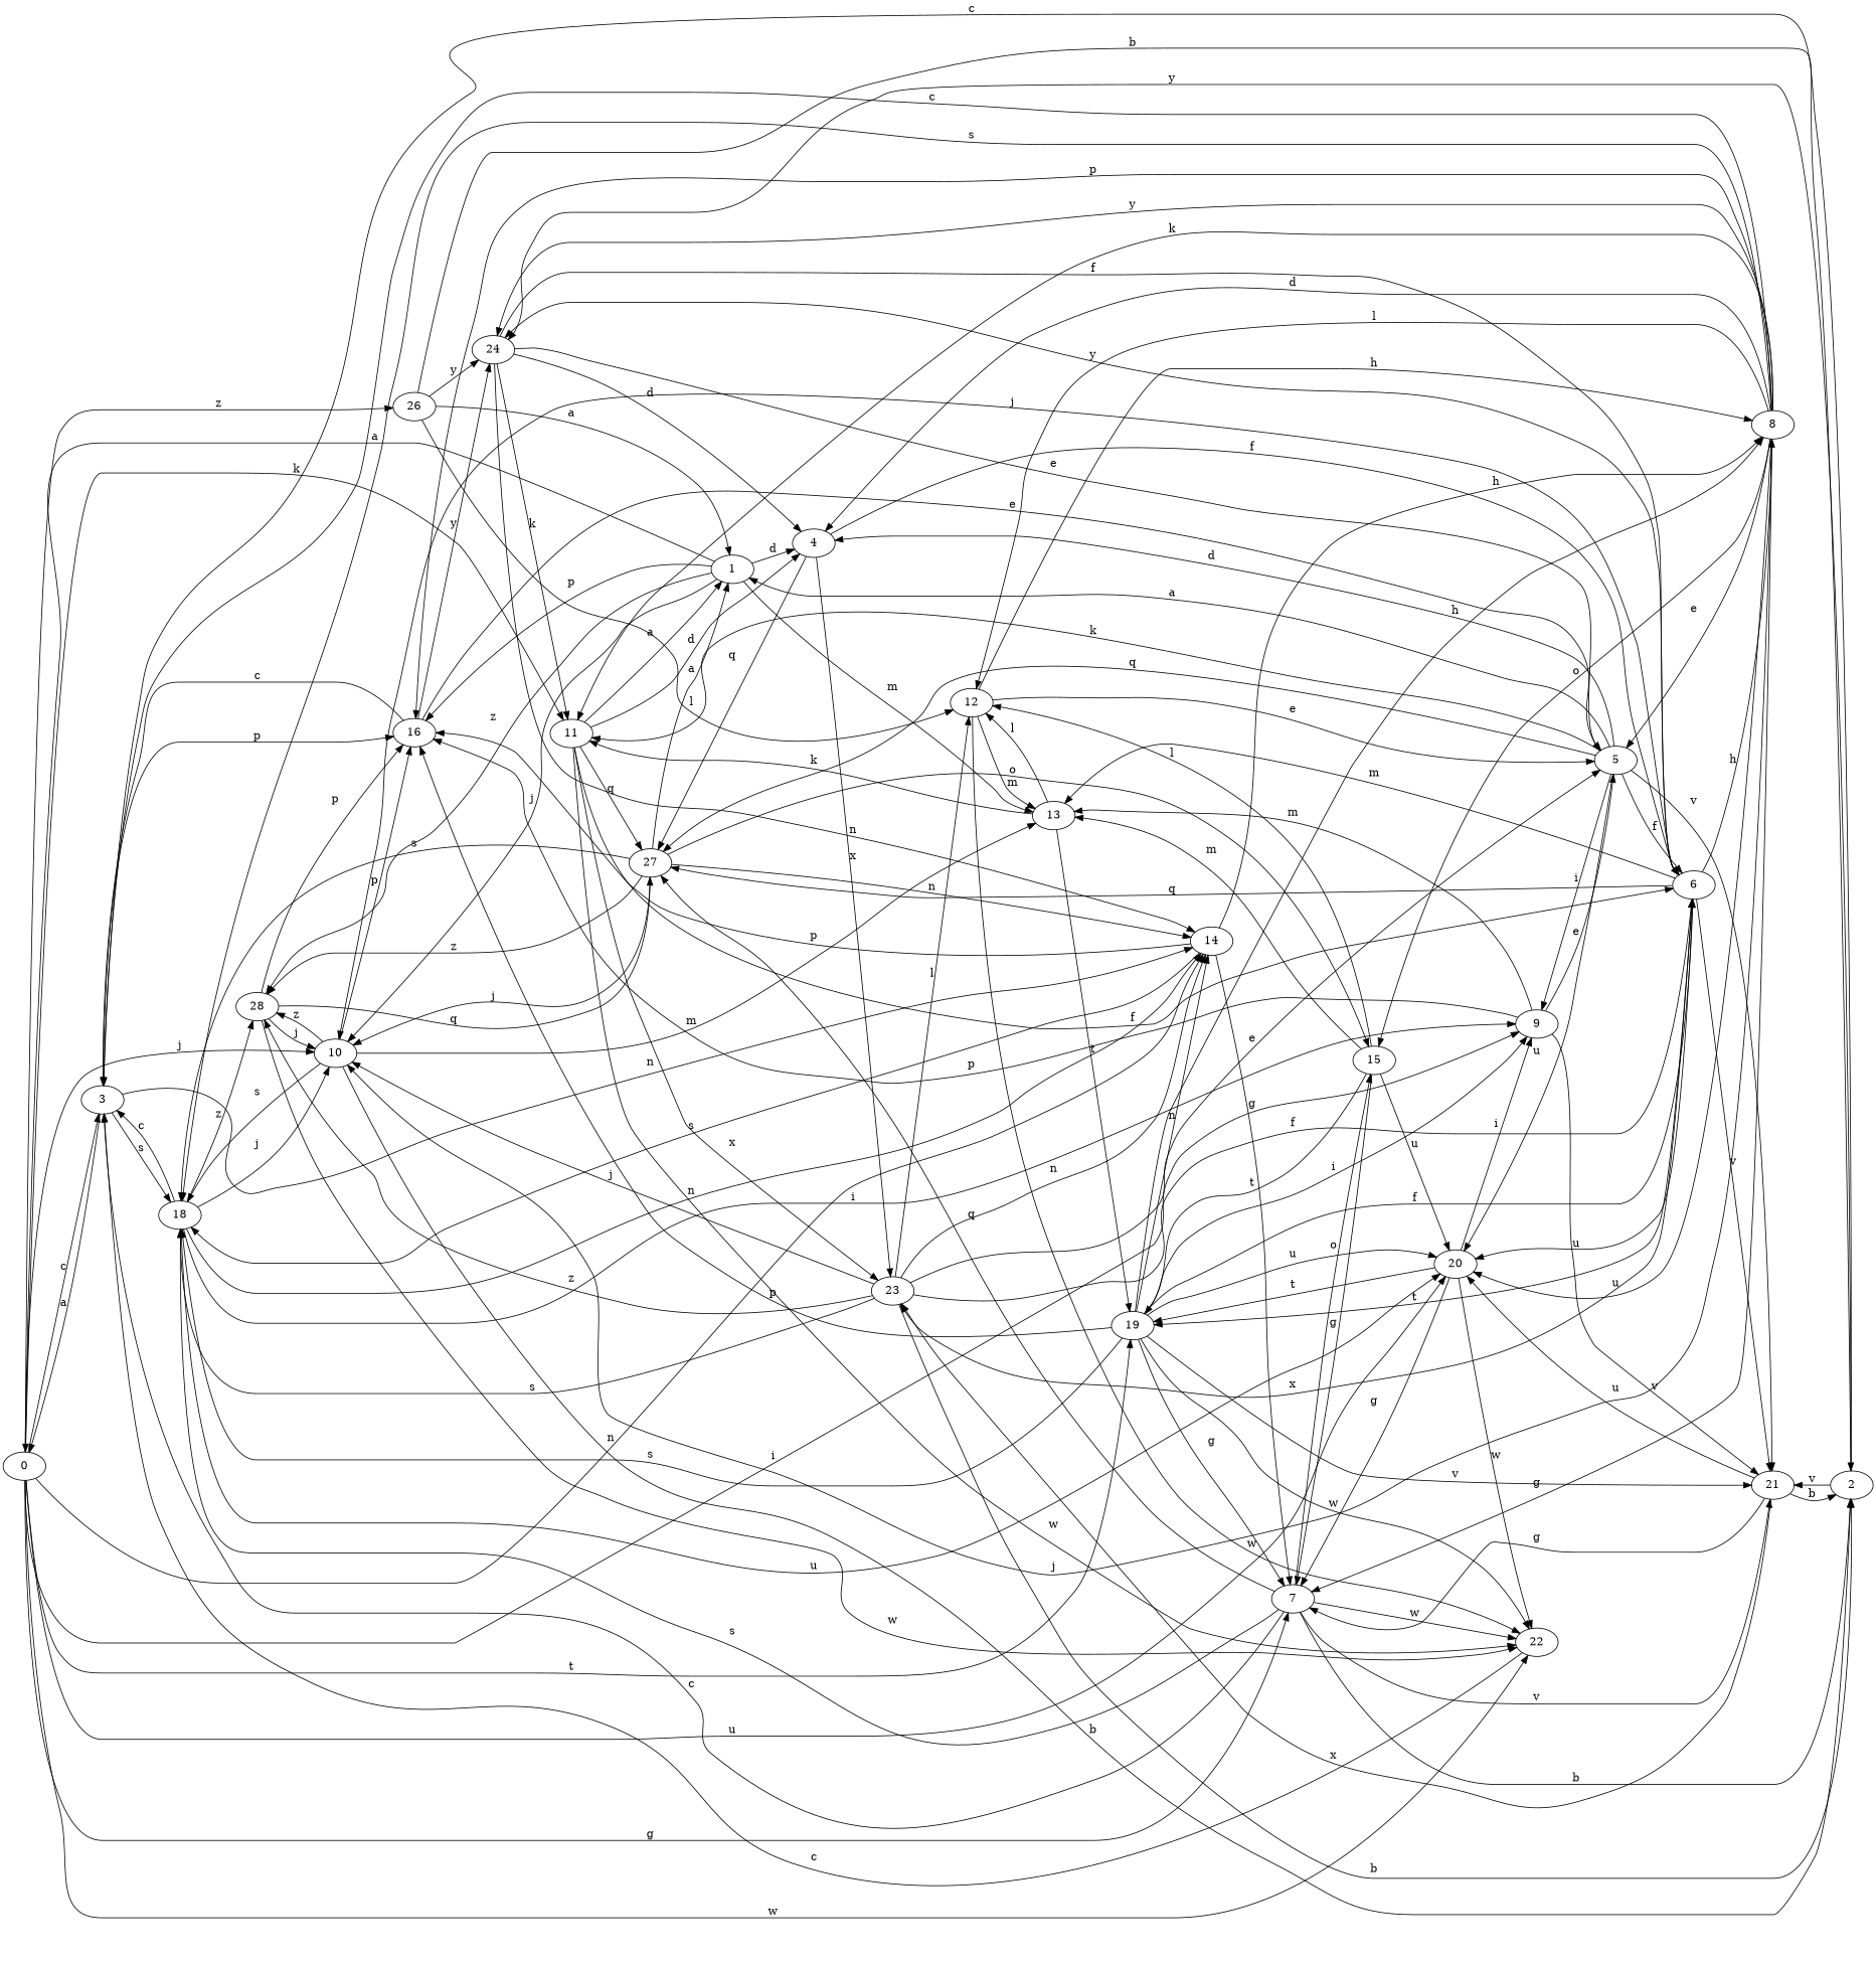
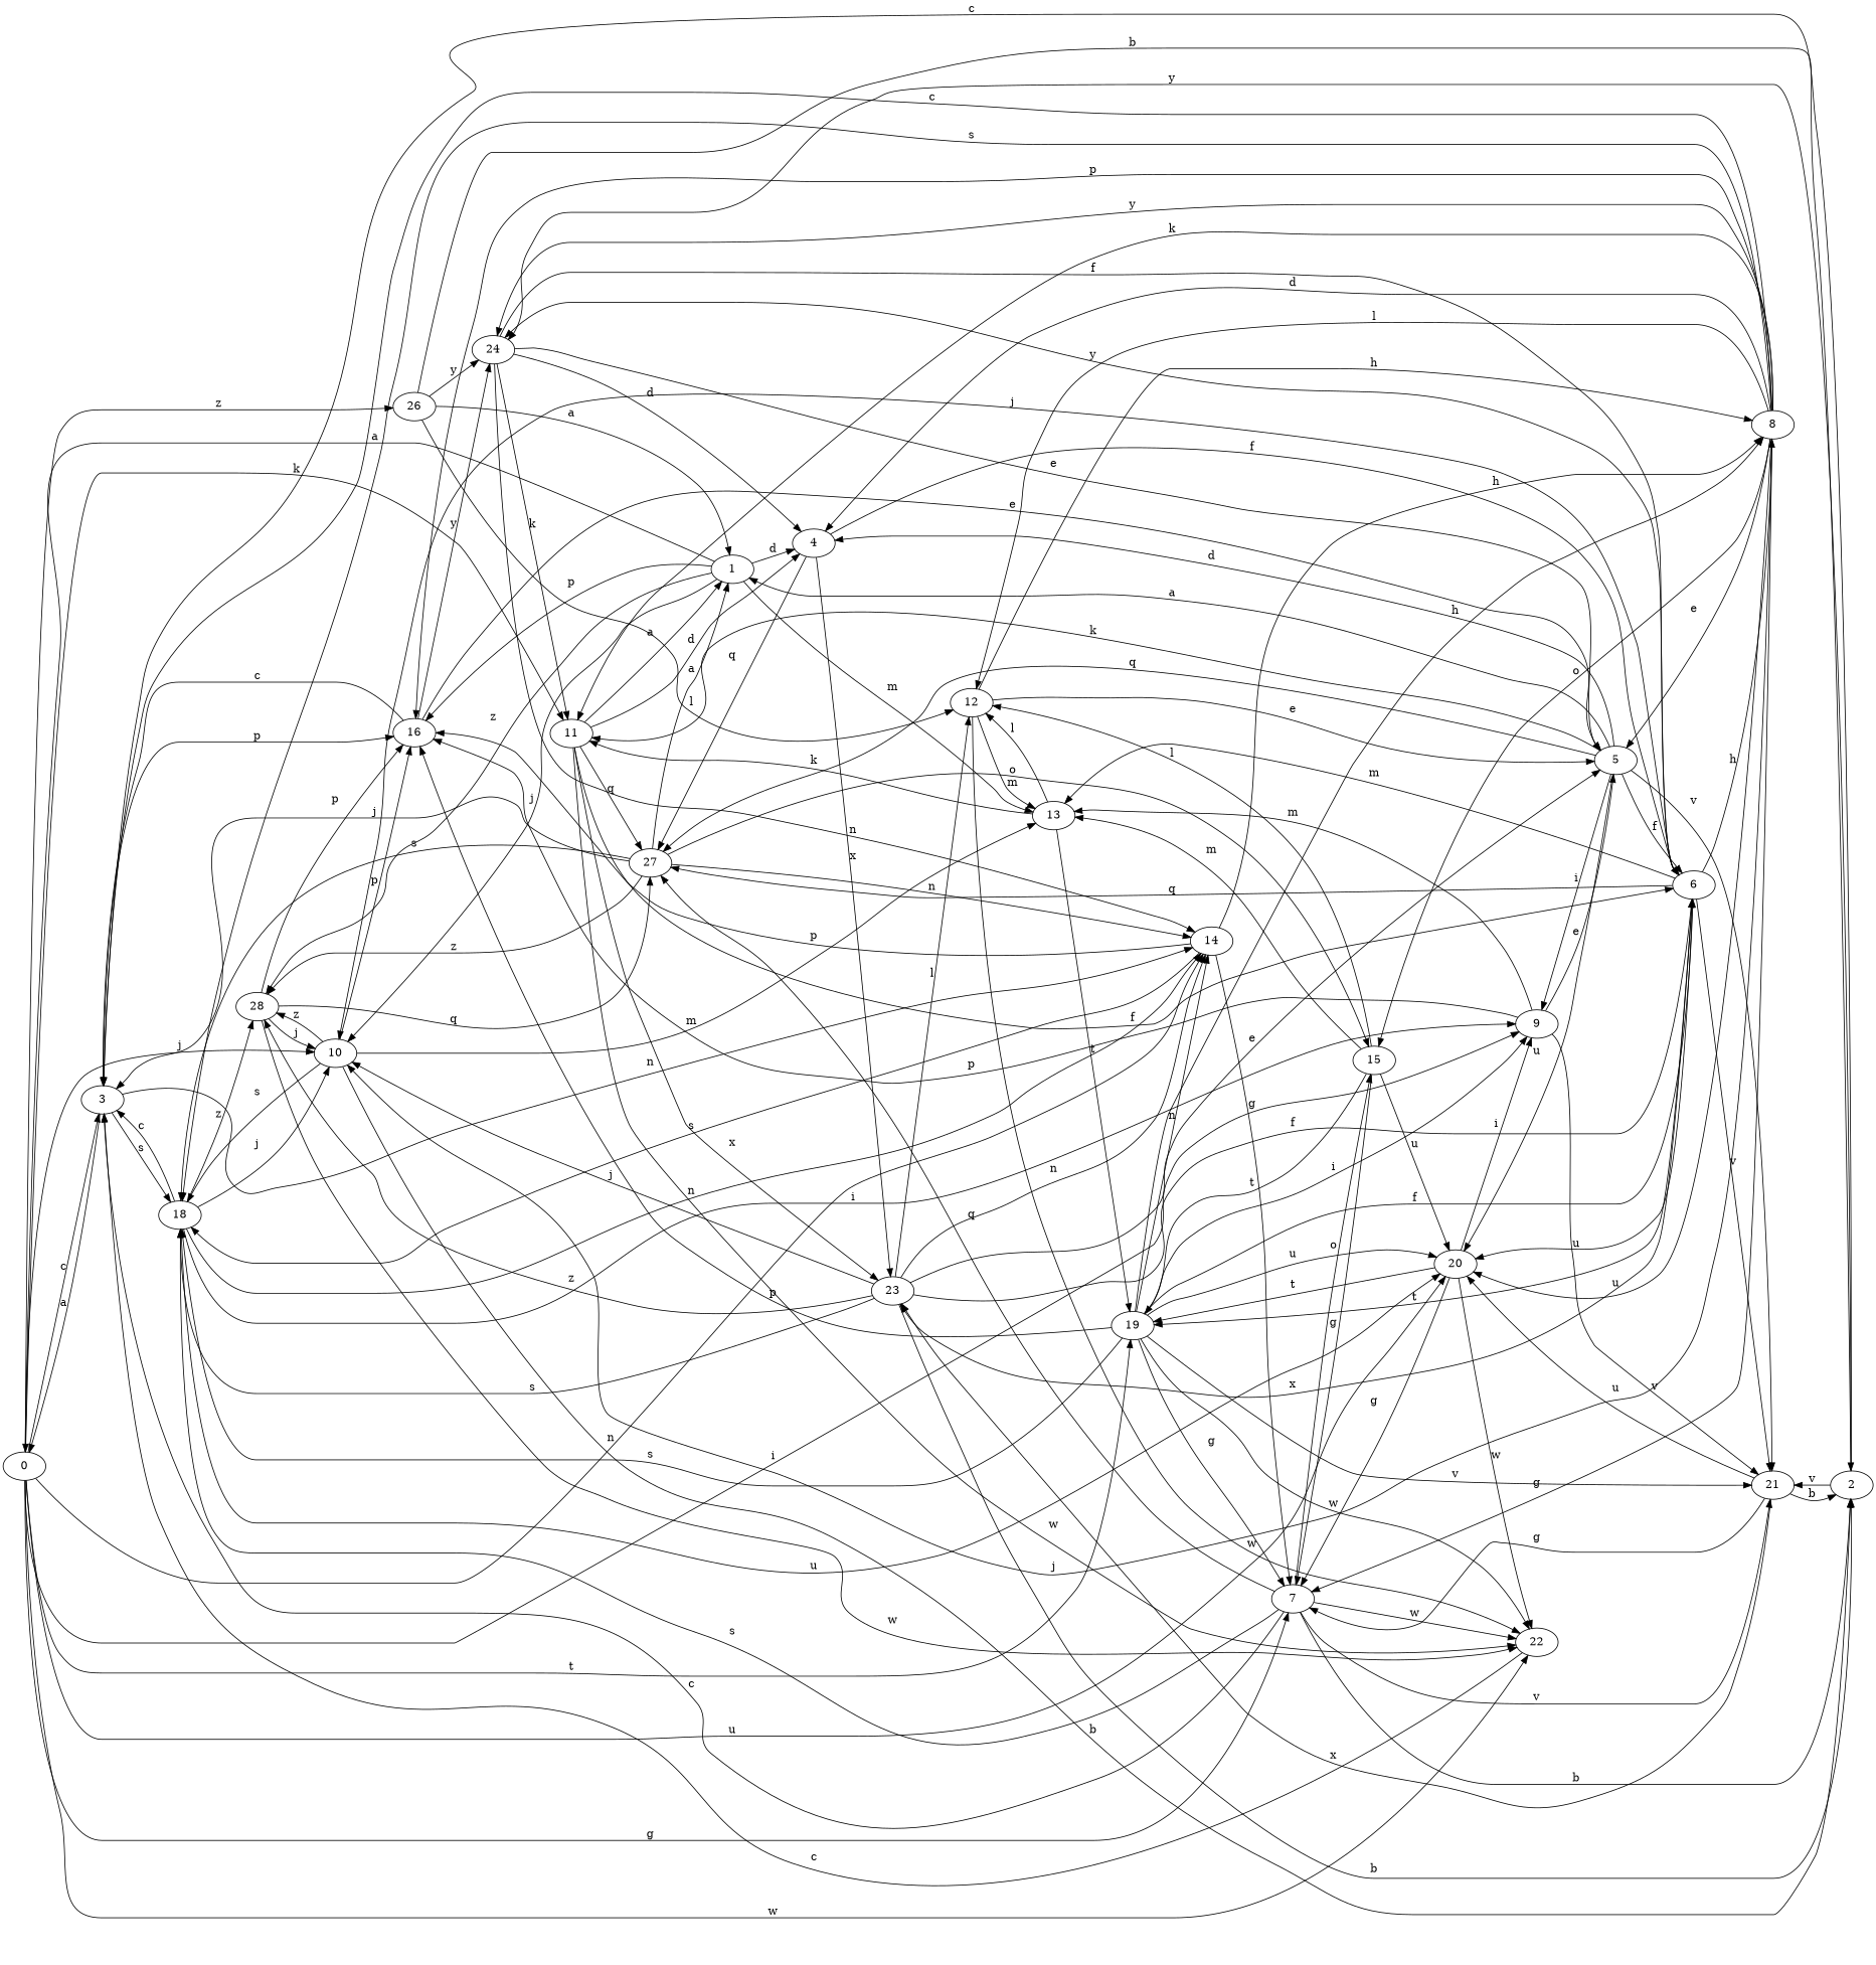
  strict digraph {
    rankdir=LR
    0
    3
    7
    9
    10
    11
    14
    19
    20
    22
    26
    16
    18
    2
    21
    n16 [label=27]
    15
    13
    5
    28
    1
    4
    6
    23
    8
    24
    12
    0 -> 3 [label=c]
    0 -> 7 [label=g]
    0 -> 9 [label=i]
    0 -> 10 [label=j]
    0 -> 11 [label=k]
    0 -> 14 [label=n]
    0 -> 19 [label=t]
    0 -> 20 [label=u]
    0 -> 22 [label=w]
    0 -> 26 [label=z]
    3 -> 0 [label=a]
    3 -> 14 [label=n]
    3 -> 16 [label=p]
    3 -> 18 [label=s]
    7 -> 3 [label=c]
    7 -> 22 [label=w]
    7 -> 18 [label=s]
    7 -> 2 [label=b]
    7 -> 21 [label=v]
    7 -> n16 [label=q]
    7 -> 15 [label=o]
    9 -> 16 [label=p]
    9 -> 21 [label=v]
    9 -> 13 [label=m]
    9 -> 5 [label=e]
    10 -> 16 [label=p]
    10 -> 18 [label=s]
    10 -> 2 [label=b]
    10 -> 13 [label=m]
    10 -> 28 [label=z]
    11 -> 22 [label=w]
    11 -> n16 [label=q]
    11 -> 1 [label=a]
    11 -> 4 [label=d]
    11 -> 6 [label=f]
    11 -> 23 [label=x]
    14 -> 7 [label=g]
    14 -> 16 [label=p]
    14 -> 18 [label=s]
    14 -> 8 [label=h]
    19 -> 7 [label=g]
    19 -> 9 [label=i]
    19 -> 14 [label=n]
    19 -> 20 [label=u]
    19 -> 22 [label=w]
    19 -> 16 [label=p]
    19 -> 18 [label=s]
    19 -> 21 [label=v]
    19 -> 6 [label=f]
    19 -> 8 [label=h]
    20 -> 7 [label=g]
    20 -> 9 [label=i]
    20 -> 19 [label=t]
    20 -> 22 [label=w]
    22 -> 3 [label=c]
    26 -> 2 [label=b]
    26 -> 1 [label=a]
    26 -> 24 [label=y]
    26 -> 12 [label=l]
    16 -> 3 [label=c]
    16 -> 5 [label=e]
    16 -> 24 [label=y]
    18 -> 3 [label=c]
    18 -> 9 [label=i]
    18 -> 10 [label=j]
    18 -> 14 [label=n]
    18 -> 20 [label=u]
    18 -> 28 [label=z]
    2 -> 3 [label=c]
    2 -> 21 [label=v]
    2 -> 24 [label=y]
    21 -> 7 [label=g]
    21 -> 20 [label=u]
    21 -> 2 [label=b]
    21 -> 23 [label=x]
-   n16 -> 10 [label=j]
+   n16 -> 3 [label=j]
    n16 -> 14 [label=n]
    n16 -> 18 [label=s]
    n16 -> 15 [label=o]
    n16 -> 28 [label=z]
    n16 -> 1 [label=a]
    15 -> 7 [label=g]
    15 -> 19 [label=t]
    15 -> 20 [label=u]
    15 -> 13 [label=m]
    15 -> 12 [label=l]
    13 -> 11 [label=k]
    13 -> 19 [label=t]
    13 -> 12 [label=l]
    5 -> 9 [label=i]
    5 -> 11 [label=k]
    5 -> 20 [label=u]
    5 -> 21 [label=v]
    5 -> n16 [label=q]
    5 -> 1 [label=a]
    5 -> 4 [label=d]
    5 -> 6 [label=f]
    28 -> 10 [label=j]
    28 -> 22 [label=w]
    28 -> 16 [label=p]
    28 -> n16 [label=q]
    1 -> 0 [label=a]
    1 -> 10 [label=j]
    1 -> 16 [label=p]
    1 -> 13 [label=m]
    1 -> 28 [label=z]
    1 -> 4 [label=d]
    4 -> n16 [label=q]
    4 -> 6 [label=f]
    4 -> 23 [label=x]
    6 -> 10 [label=j]
    6 -> 19 [label=t]
    6 -> 20 [label=u]
    6 -> 21 [label=v]
    6 -> n16 [label=q]
    6 -> 13 [label=m]
    6 -> 23 [label=x]
    6 -> 8 [label=h]
    6 -> 24 [label=y]
    23 -> 10 [label=j]
    23 -> 14 [label=n]
    23 -> 18 [label=s]
    23 -> 2 [label=b]
    23 -> 5 [label=e]
    23 -> 28 [label=z]
    23 -> 6 [label=f]
    23 -> 12 [label=l]
    8 -> 3 [label=c]
    8 -> 7 [label=g]
    8 -> 10 [label=j]
    8 -> 11 [label=k]
    8 -> 20 [label=u]
    8 -> 16 [label=p]
    8 -> 18 [label=s]
    8 -> 15 [label=o]
    8 -> 5 [label=e]
    8 -> 4 [label=d]
    8 -> 24 [label=y]
    8 -> 12 [label=l]
    24 -> 11 [label=k]
    24 -> 14 [label=n]
    24 -> 5 [label=e]
    24 -> 4 [label=d]
    24 -> 6 [label=f]
    12 -> 22 [label=w]
    12 -> 13 [label=m]
    12 -> 5 [label=e]
    12 -> 8 [label=h]
  }
